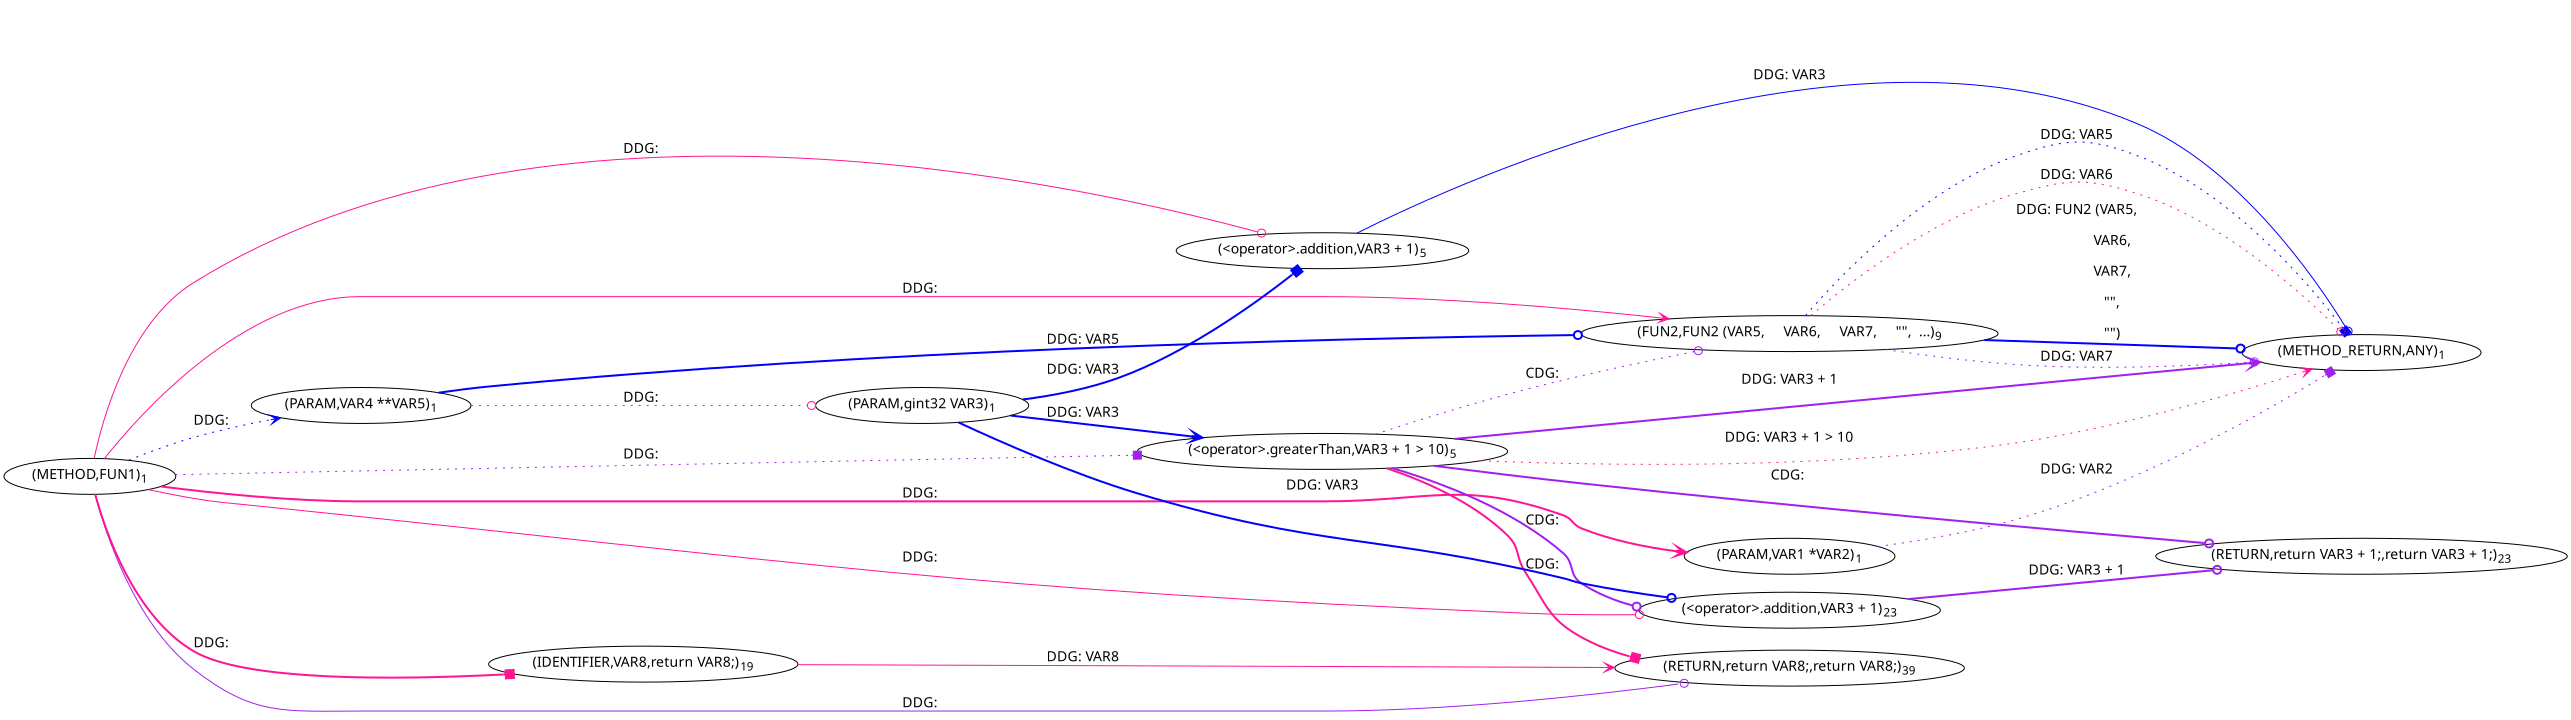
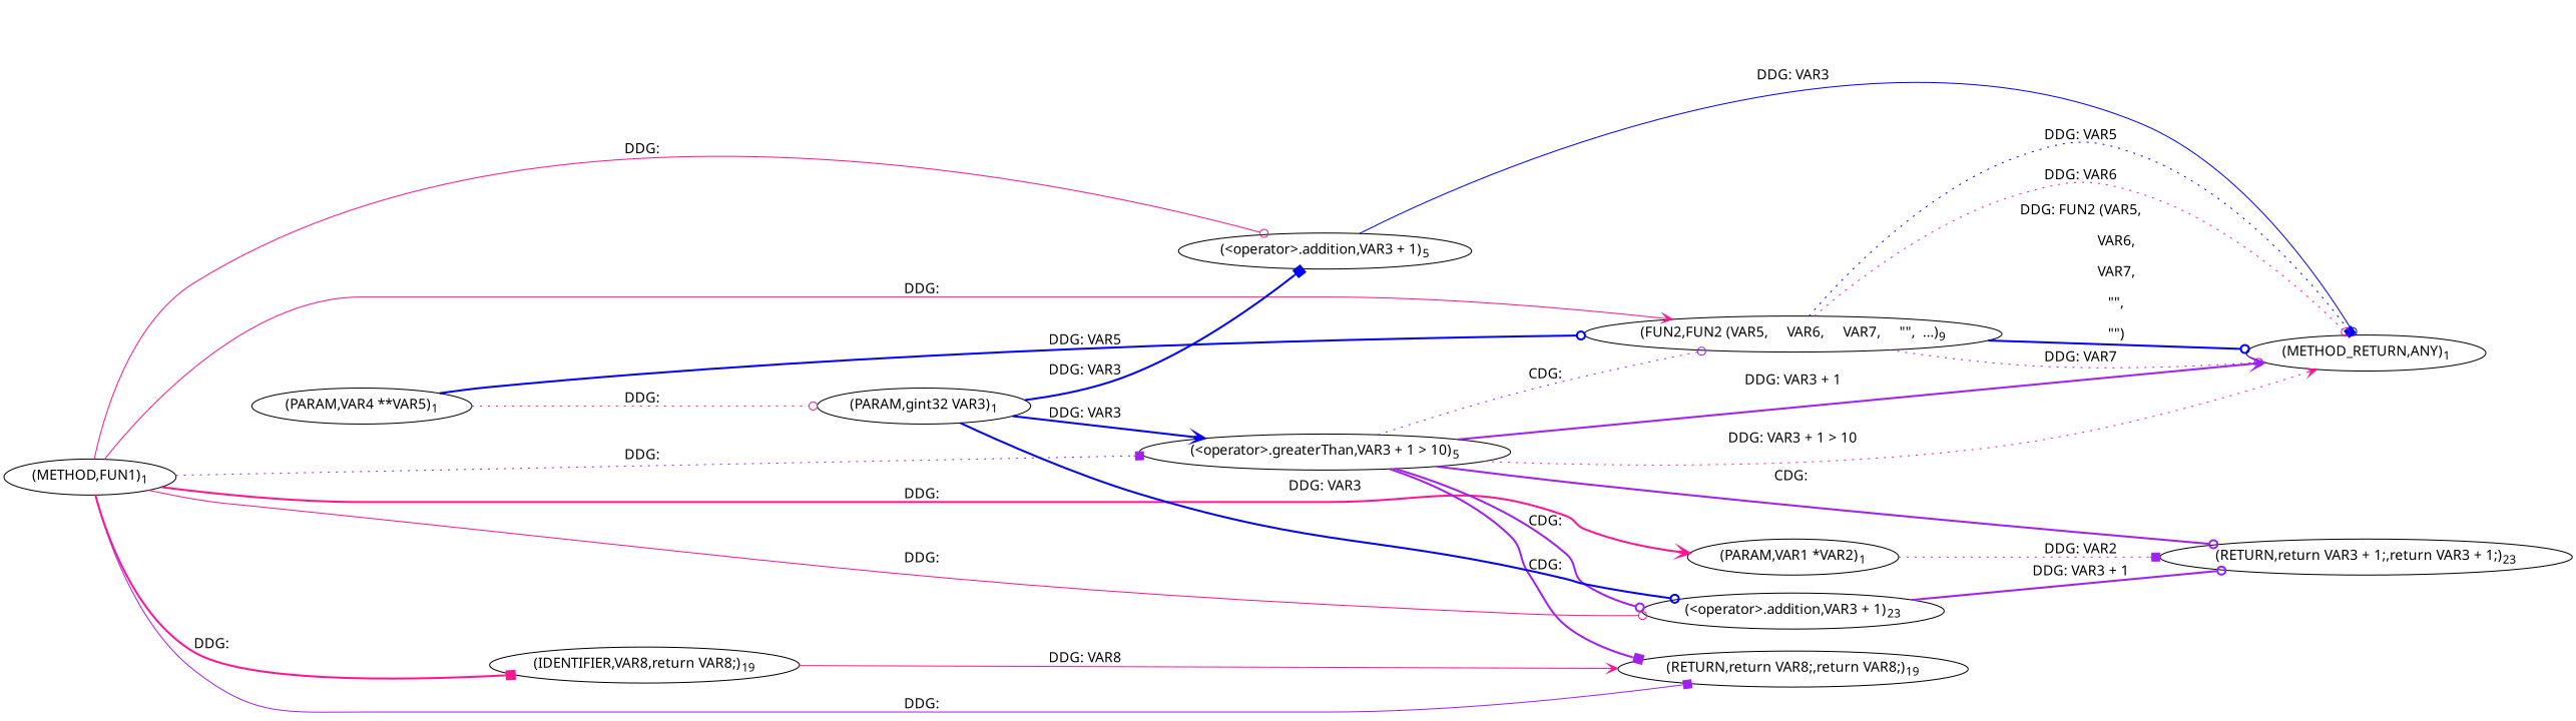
  digraph {
    fontname="Noto Sans"
    rankdir=LR
    node [fontname="Noto Sans"]
    edge [arrowhead=odot color=purple fontname="Noto Sans" style=bold]
    n1 [label=<(METHOD,FUN1)<SUB>1</SUB>>]
    n2 [label=<(PARAM,VAR1 *VAR2)<SUB>1</SUB>>]
    n3 [label=<(PARAM,VAR4 **VAR5)<SUB>1</SUB>>]
    n4 [label=<(&lt;operator&gt;.greaterThan,VAR3 + 1 &gt; 10)<SUB>5</SUB>>]
    n5 [label=<(&lt;operator&gt;.addition,VAR3 + 1)<SUB>23</SUB>>]
    n6 [label=<(FUN2,FUN2 (VAR5,  		   VAR6,  		   VAR7,  		   &quot;&quot;,  ...)<SUB>9</SUB>>]
-   n7 [label=<(RETURN,return VAR8;,return VAR8;)<SUB>39</SUB>>]
+   n7 [label=<(RETURN,return VAR8;,return VAR8;)<SUB>19</SUB>>]
    n8 [label=<(&lt;operator&gt;.addition,VAR3 + 1)<SUB>5</SUB>>]
    n9 [label=<(IDENTIFIER,VAR8,return VAR8;)<SUB>19</SUB>>]
    n10 [label=<(METHOD_RETURN,ANY)<SUB>1</SUB>>]
    n11 [label=<(PARAM,gint32 VAR3)<SUB>1</SUB>>]
    n12 [label=<(RETURN,return VAR3 + 1;,return VAR3 + 1;)<SUB>23</SUB>>]
    n1 -> n2 [arrowhead=vee color=deeppink label="DDG: "]
-   n1 -> n3 [arrowhead=vee color=blue label="DDG: " style=dotted]
    n1 -> n4 [arrowhead=box label="DDG: " style=dotted]
    n1 -> n5 [color=deeppink label="DDG: " style=solid]
    n1 -> n6 [arrowhead=vee color=deeppink label="DDG: " style=solid]
-   n1 -> n7 [label="DDG: " style=solid]
+   n1 -> n7 [arrowhead=box label="DDG: " style=solid]
    n1 -> n8 [color=deeppink label="DDG: " style=solid]
    n1 -> n9 [arrowhead=box color=deeppink label="DDG: "]
-   n2 -> n10 [arrowhead=box label="DDG: VAR2" style=dotted]
+   n2 -> n12 [arrowhead=box label="DDG: VAR2" style=dotted]
    n3 -> n6 [color=blue label="DDG: VAR5"]
    n3 -> n11 [color=deeppink label="DDG: " style=dotted]
    n4 -> n5 [label="CDG: "]
    n4 -> n6 [label="CDG: " style=dotted]
-   n4 -> n7 [arrowhead=box color=deeppink label="CDG: "]
+   n4 -> n7 [arrowhead=box label="CDG: "]
    n4 -> n10 [arrowhead=vee label="DDG: VAR3 + 1"]
    n4 -> n10 [arrowhead=vee color=deeppink label="DDG: VAR3 + 1 &gt; 10" style=dotted]
    n4 -> n12 [label="CDG: "]
    n5 -> n12 [label="DDG: VAR3 + 1"]
    n6 -> n10 [arrowhead=box color=blue label="DDG: VAR5" style=dotted]
    n6 -> n10 [color=deeppink label="DDG: VAR6" style=dotted]
    n6 -> n10 [color=blue label="DDG: FUN2 (VAR5,\n\n		   VAR6,\n\n		   VAR7,\n\n		   &quot;&quot;,\n\n		   &quot;&quot;)"]
    n6 -> n10 [label="DDG: VAR7" style=dotted]
    n8 -> n10 [color=blue label="DDG: VAR3" style=solid]
    n9 -> n7 [arrowhead=vee color=deeppink label="DDG: VAR8" style=solid]
    n11 -> n4 [arrowhead=vee color=blue label="DDG: VAR3"]
    n11 -> n5 [color=blue label="DDG: VAR3"]
    n11 -> n8 [arrowhead=box color=blue label="DDG: VAR3"]
  }
